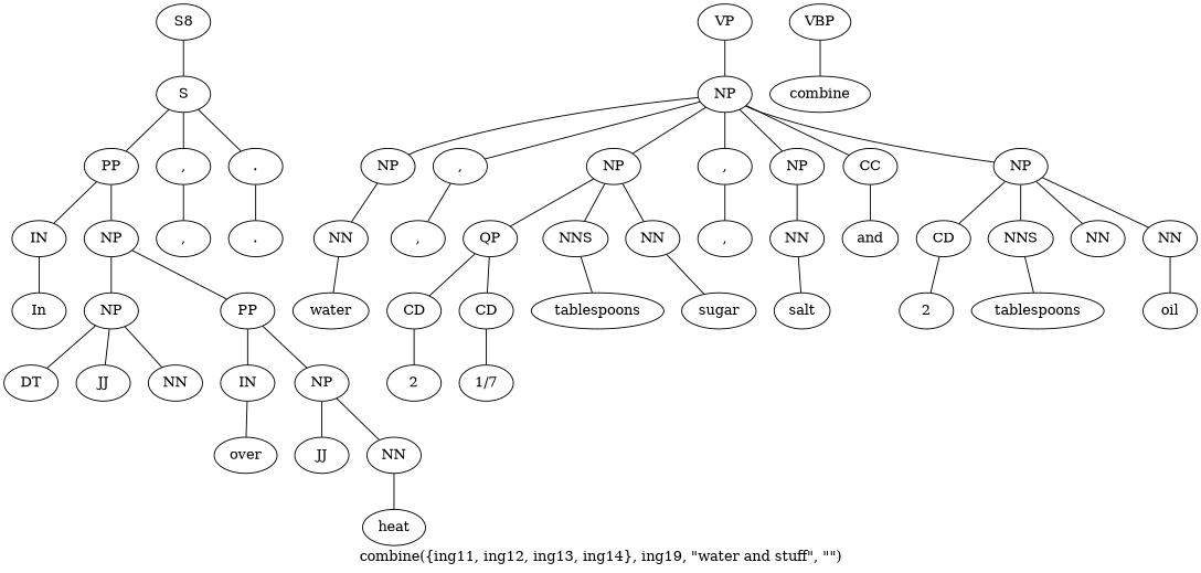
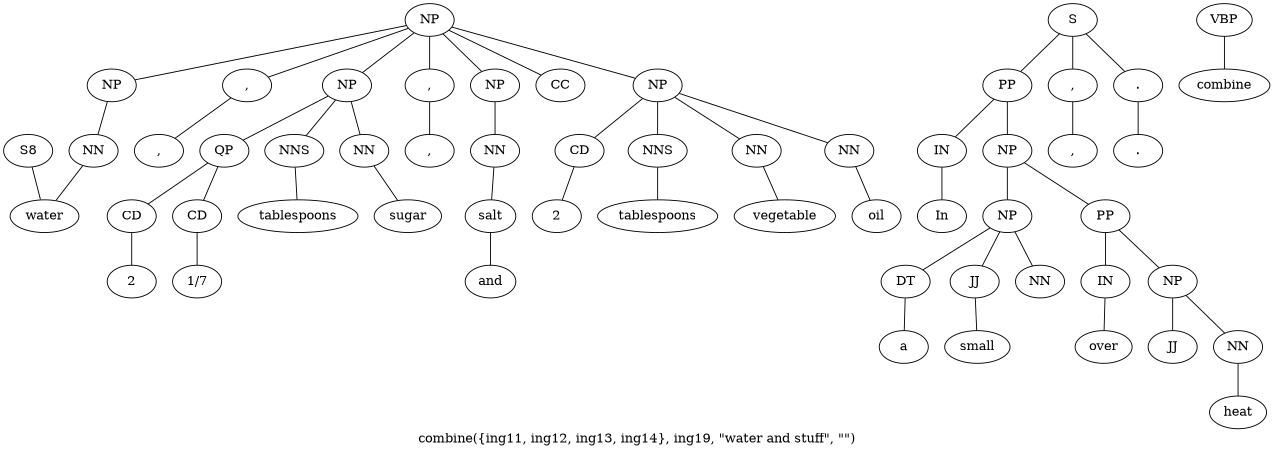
  graph {
    label="combine({ing11, ing12, ing13, ing14}, ing19, \"water and stuff\", \"\")"
    n1 [label=S8]
    n2 [label=S]
    n3 [label=PP]
    n4 [label=","]
    n5 [label="."]
    n6 [label=IN]
    n7 [label=NP]
    n8 [label=","]
-   n9 [label=VP]
    n10 [label=NP]
    n11 [label="."]
    n12 [label=In]
    n13 [label=NP]
    n14 [label=PP]
    n15 [label=DT]
    n16 [label=JJ]
    n17 [label=NN]
    n18 [label=IN]
    n19 [label=NP]
+   n20 [label=a]
+   n21 [label=small]
    n22 [label=over]
    n23 [label=JJ]
    n24 [label=NN]
    n25 [label=heat]
    n26 [label=VBP]
    n27 [label=combine]
    n28 [label=NP]
    n29 [label=","]
    n30 [label=NP]
    n31 [label=","]
    n32 [label=NP]
    n33 [label=CC]
    n34 [label=NP]
    n35 [label=NN]
    n36 [label=","]
    n37 [label=QP]
    n38 [label=NNS]
    n39 [label=NN]
    n40 [label=","]
    n41 [label=NN]
    n42 [label=and]
    n43 [label=CD]
    n44 [label=NNS]
    n45 [label=NN]
    n46 [label=NN]
    n47 [label=water]
    n48 [label=CD]
    n49 [label=CD]
    n50 [label=tablespoons]
    n51 [label=sugar]
    n52 [label=2]
    n53 [label="1/7"]
    n54 [label=salt]
    n55 [label=2]
    n56 [label=tablespoons]
+   n57 [label=vegetable]
    n58 [label=oil]
-   n1 -- n2
+   n1 -- n47
    n2 -- n3
    n2 -- n4
    n2 -- n5
    n3 -- n6
    n3 -- n7
    n4 -- n8
    n5 -- n11
    n6 -- n12
    n7 -- n13
    n7 -- n14
-   n9 -- n10
    n10 -- n28
    n10 -- n29
    n10 -- n30
    n10 -- n31
    n10 -- n32
    n10 -- n33
    n10 -- n34
    n13 -- n15
    n13 -- n16
    n13 -- n17
    n14 -- n18
    n14 -- n19
+   n15 -- n20
+   n16 -- n21
    n18 -- n22
    n19 -- n23
    n19 -- n24
    n24 -- n25
    n26 -- n27
    n28 -- n35
    n29 -- n36
    n30 -- n37
    n30 -- n38
    n30 -- n39
    n31 -- n40
    n32 -- n41
-   n33 -- n42
+   n54 -- n42
    n34 -- n43
    n34 -- n44
    n34 -- n45
    n34 -- n46
    n35 -- n47
    n37 -- n48
    n37 -- n49
    n38 -- n50
    n39 -- n51
    n41 -- n54
    n43 -- n55
    n44 -- n56
+   n45 -- n57
    n46 -- n58
    n48 -- n52
    n49 -- n53
  }
